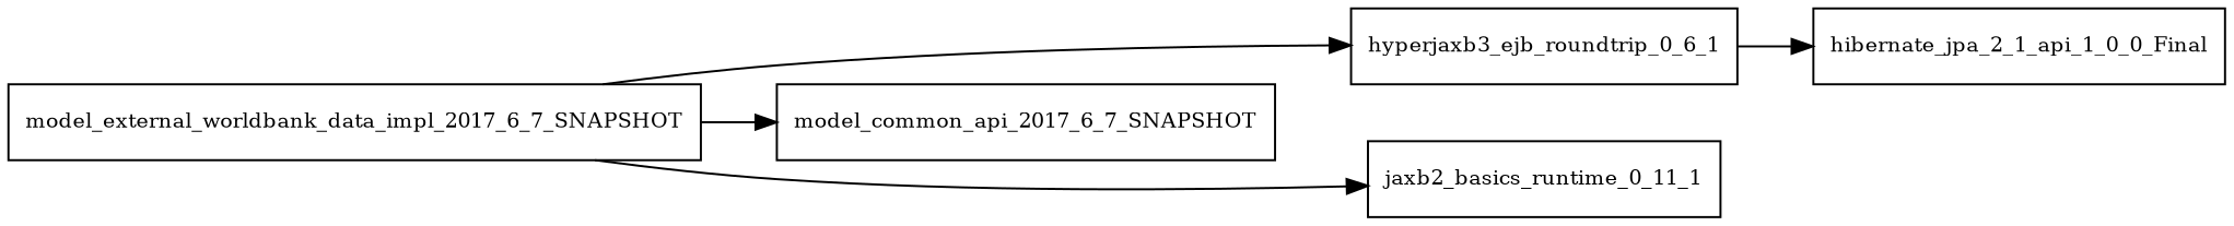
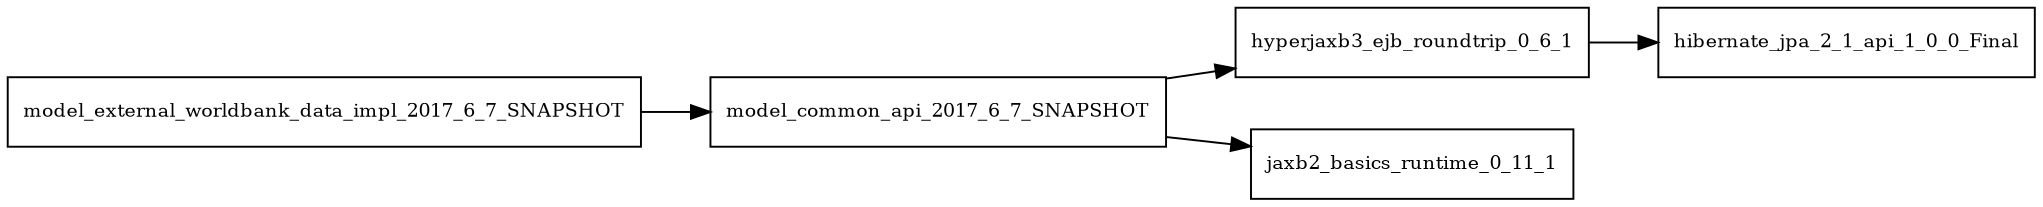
  digraph {
    rankdir=LR
    node [fontsize=10.0 shape=box]
    model_external_worldbank_data_impl_2017_6_7_SNAPSHOT
    hyperjaxb3_ejb_roundtrip_0_6_1
    jaxb2_basics_runtime_0_11_1
    model_common_api_2017_6_7_SNAPSHOT
    hibernate_jpa_2_1_api_1_0_0_Final
-   model_external_worldbank_data_impl_2017_6_7_SNAPSHOT -> hyperjaxb3_ejb_roundtrip_0_6_1
-   model_external_worldbank_data_impl_2017_6_7_SNAPSHOT -> jaxb2_basics_runtime_0_11_1
+   model_common_api_2017_6_7_SNAPSHOT -> hyperjaxb3_ejb_roundtrip_0_6_1
+   model_common_api_2017_6_7_SNAPSHOT -> jaxb2_basics_runtime_0_11_1
    model_external_worldbank_data_impl_2017_6_7_SNAPSHOT -> model_common_api_2017_6_7_SNAPSHOT
    hyperjaxb3_ejb_roundtrip_0_6_1 -> hibernate_jpa_2_1_api_1_0_0_Final
  }
